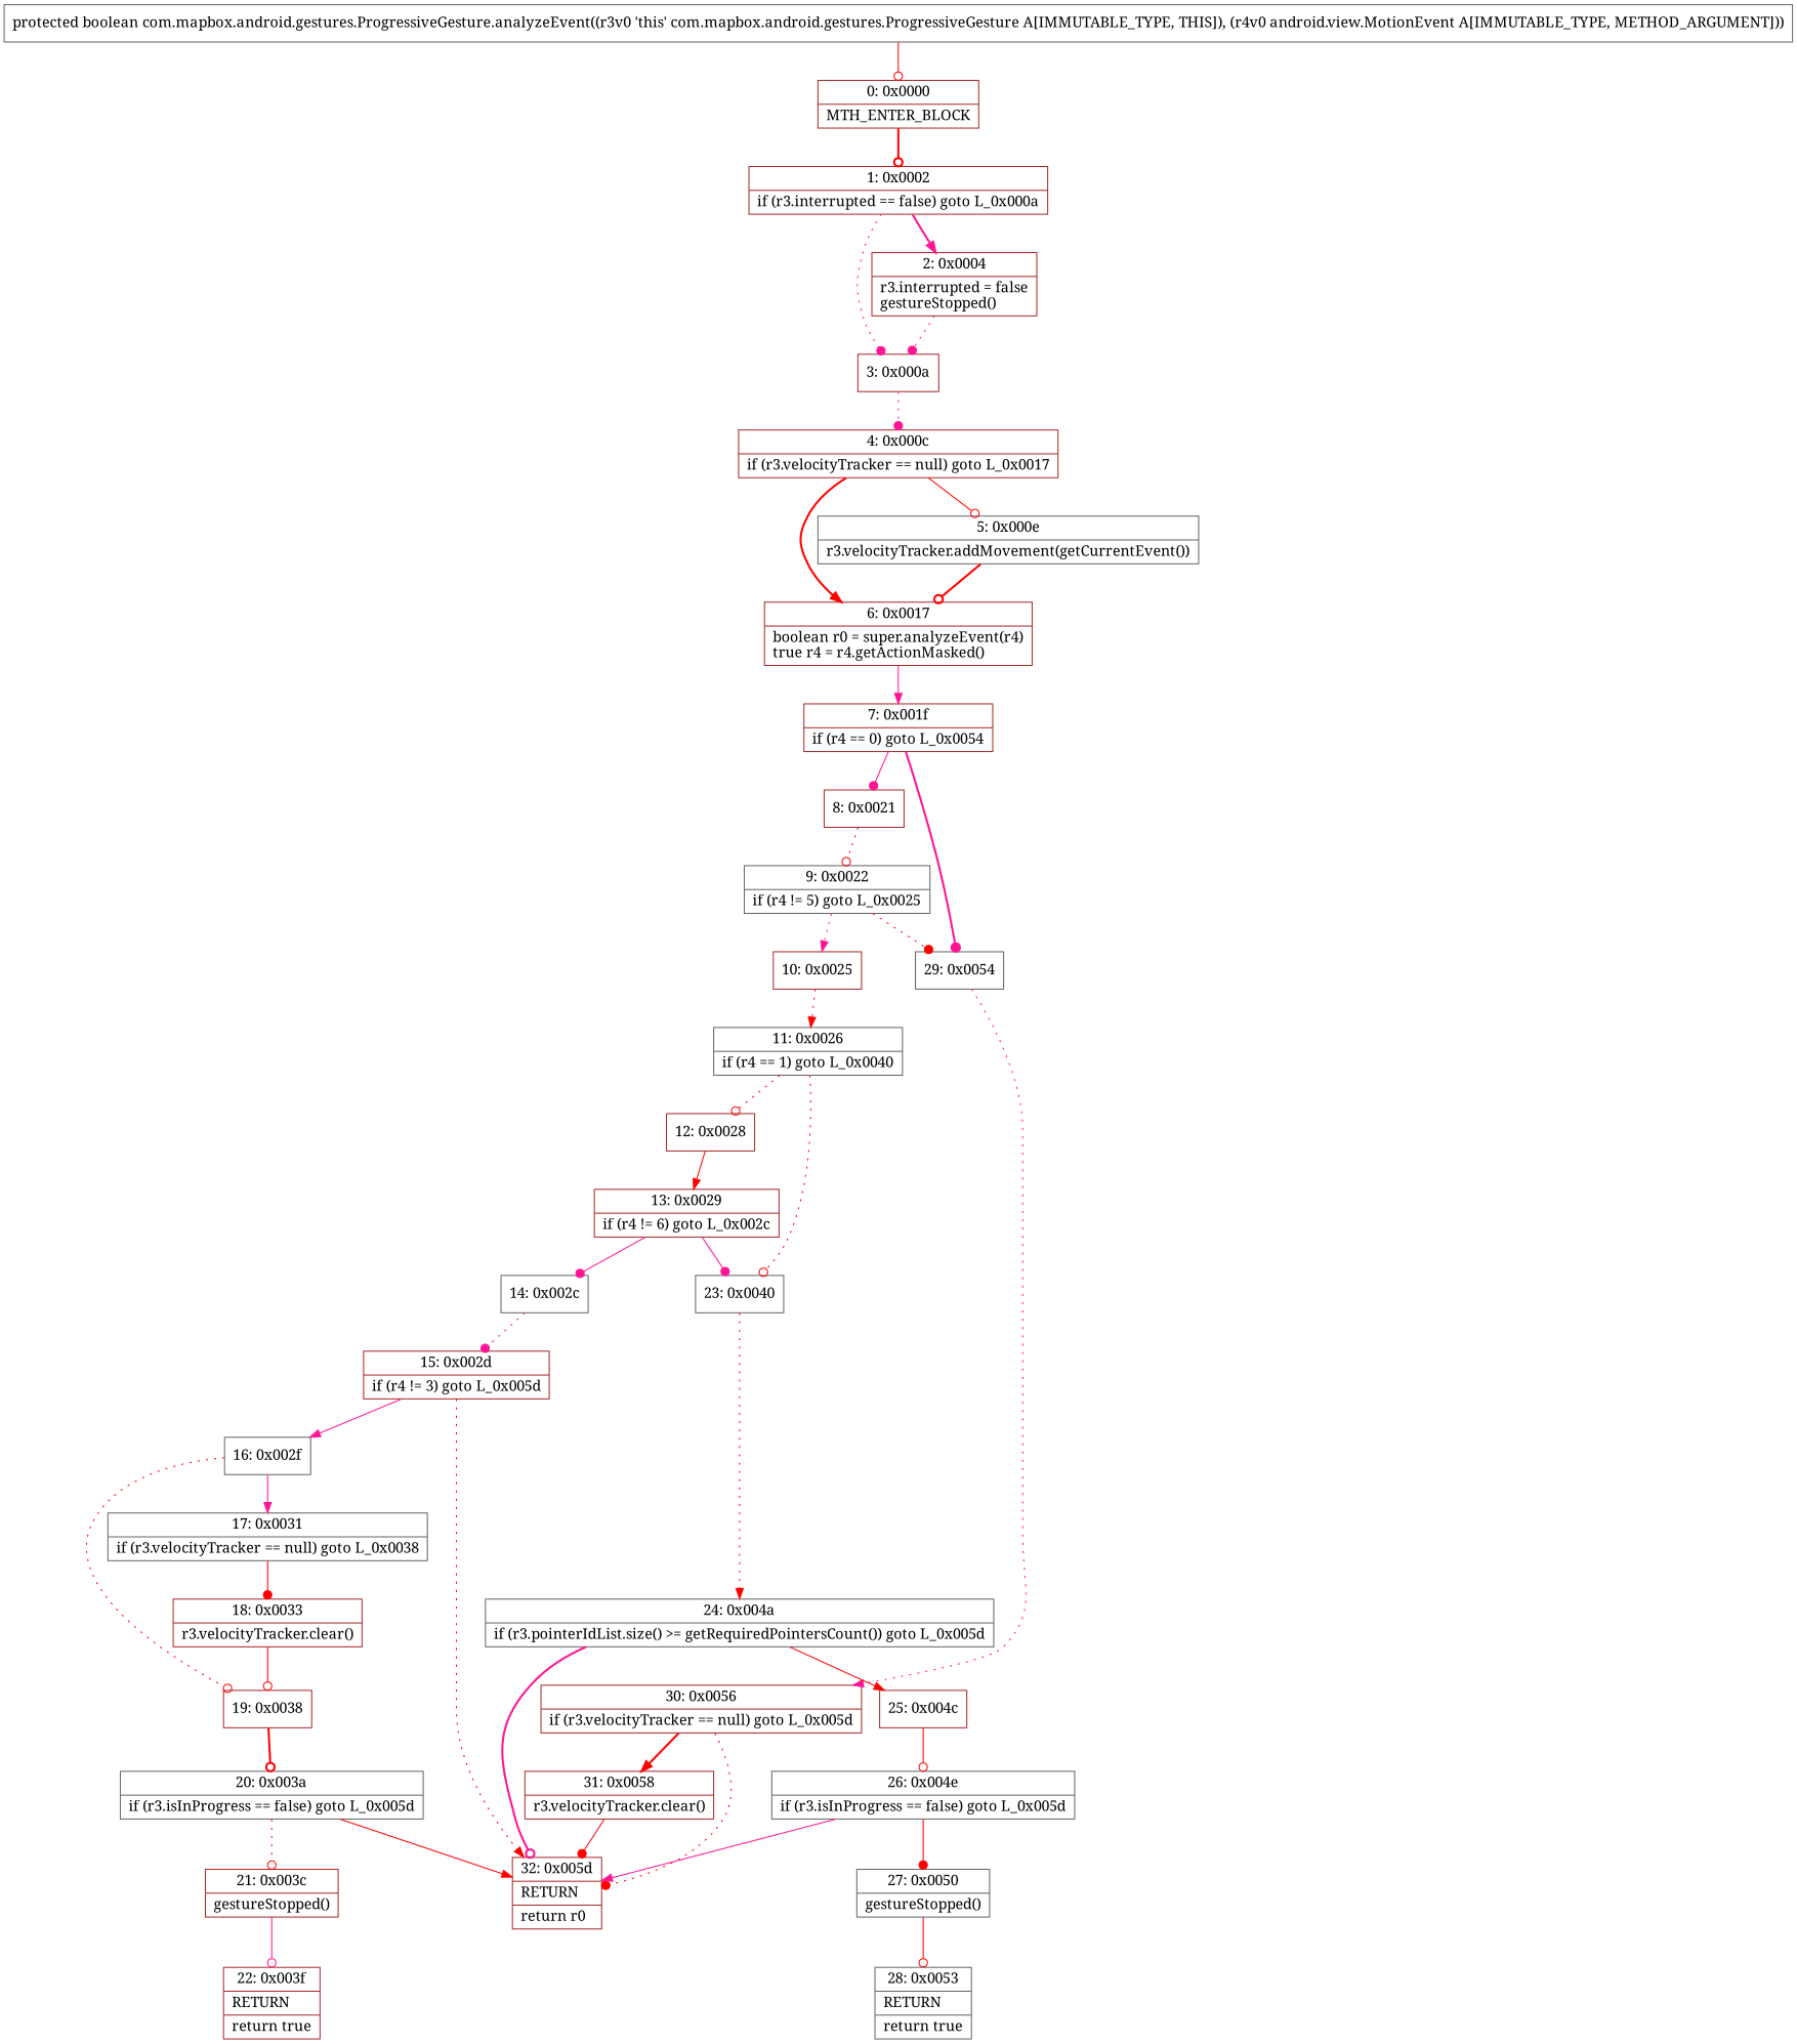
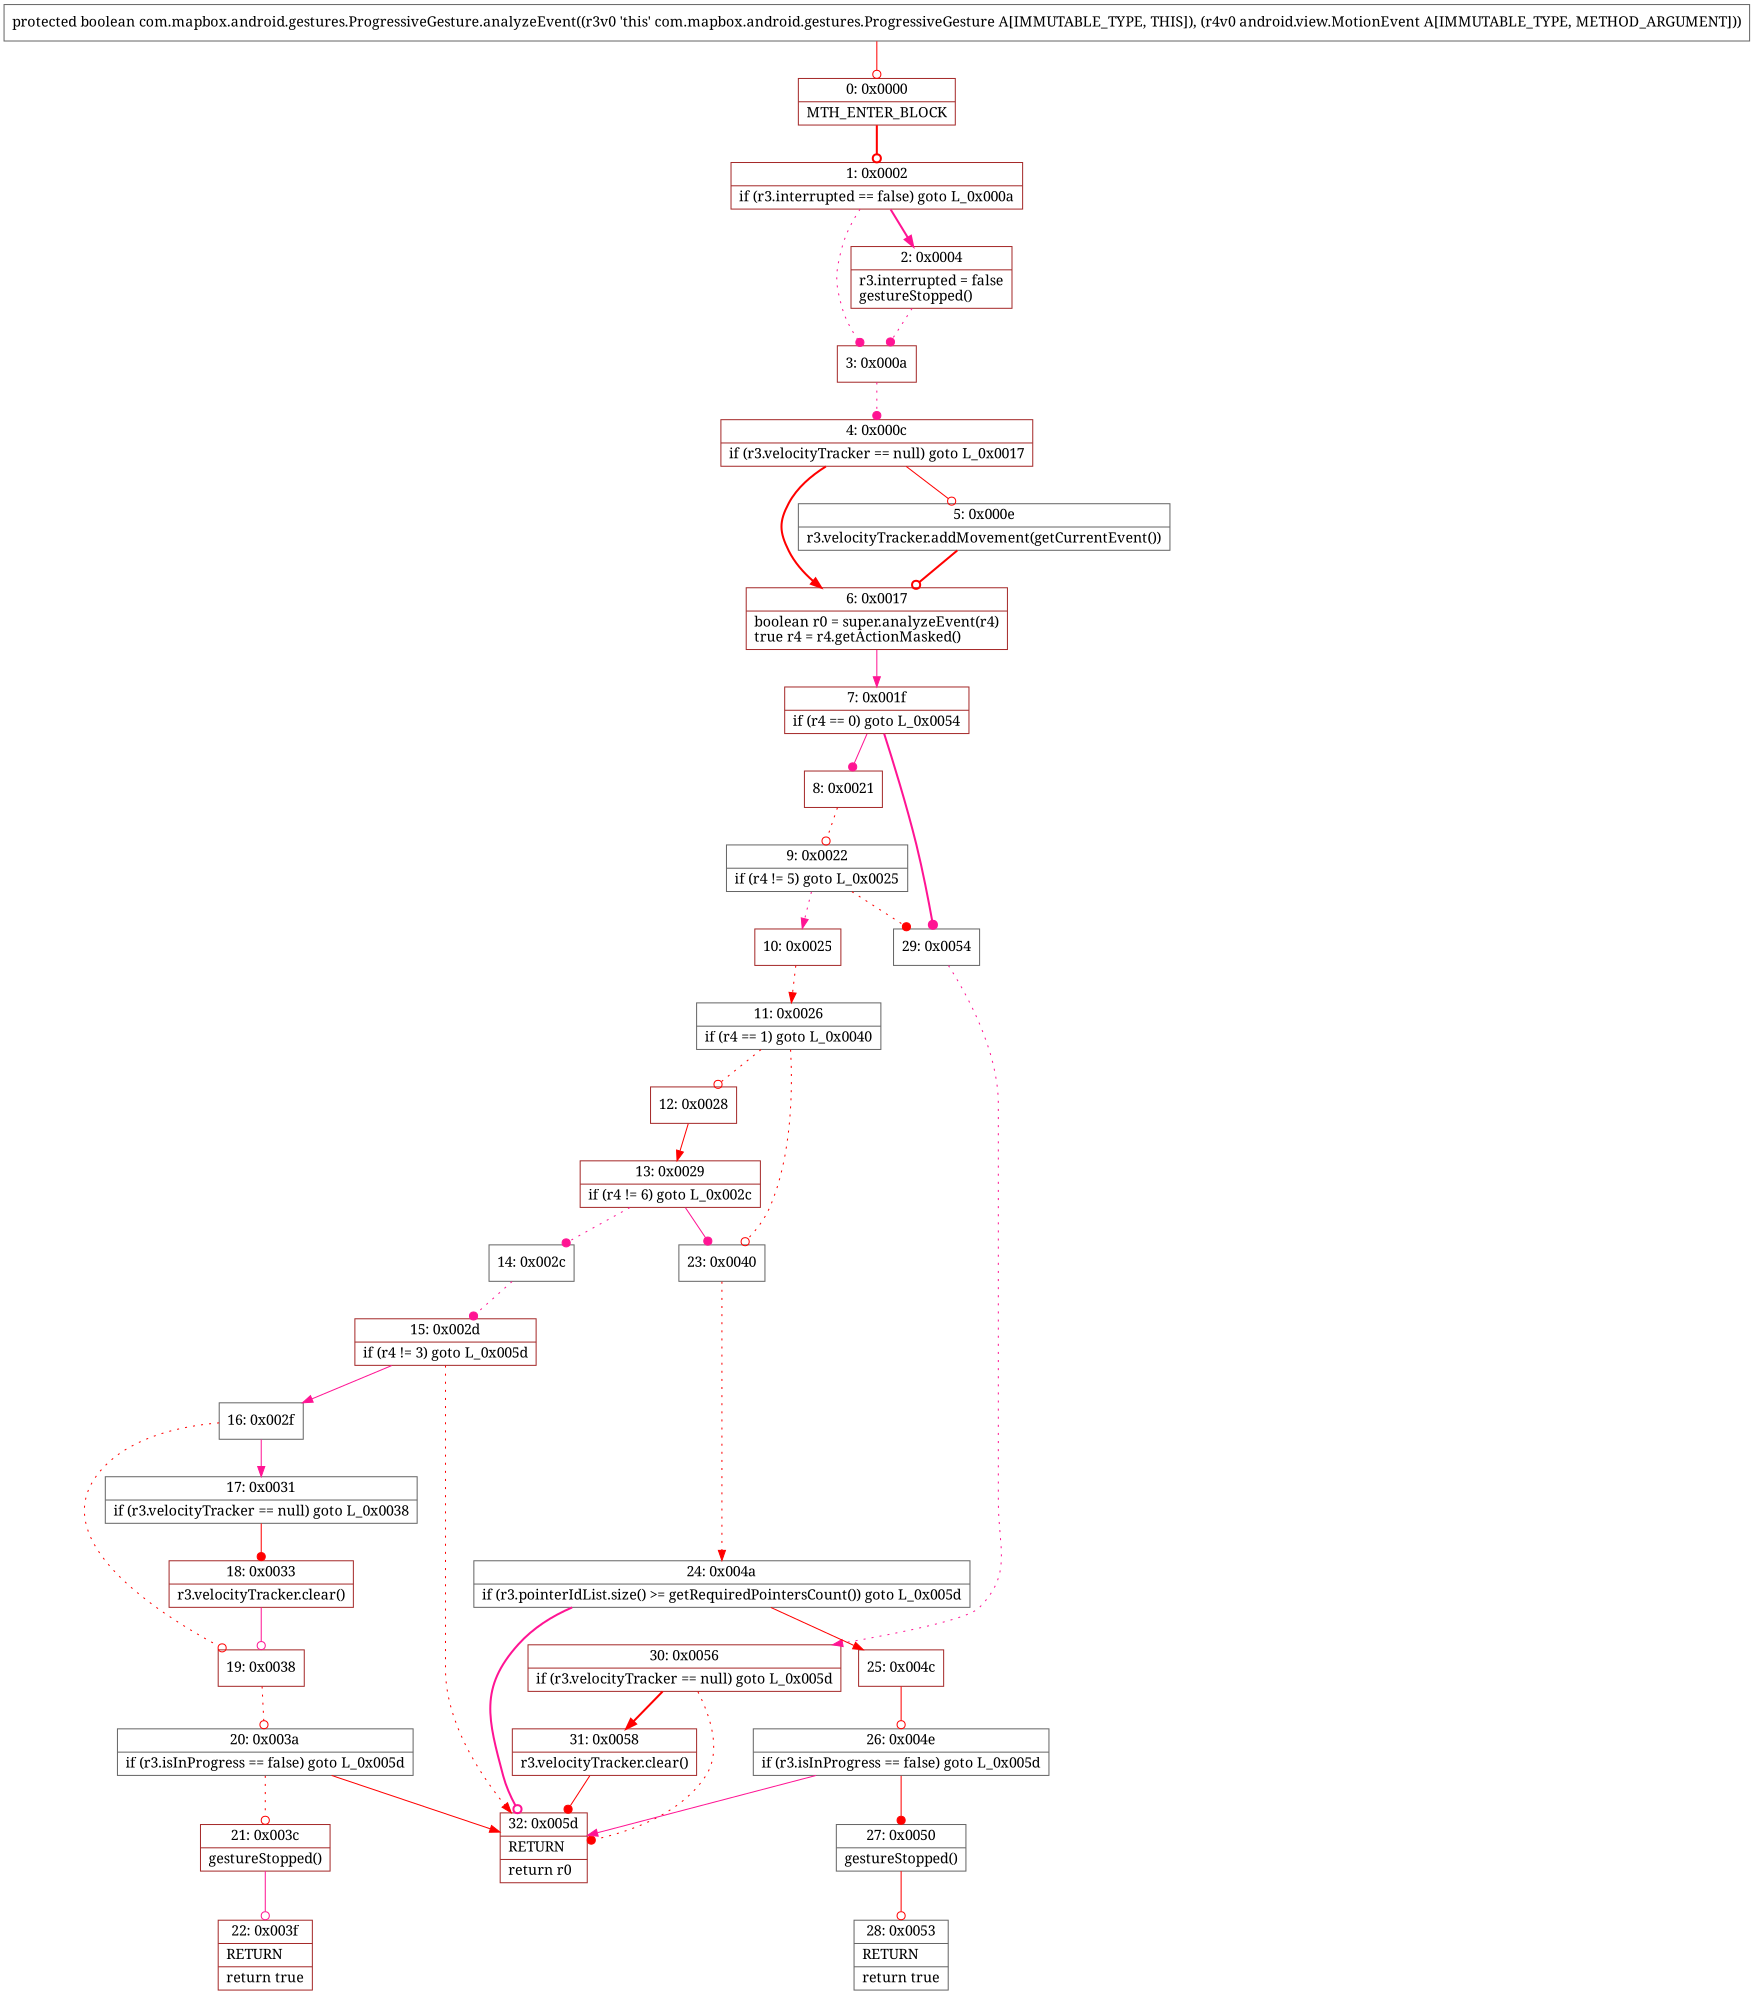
  digraph {
    fontname="Noto Serif"
    node [color=brown fontname="Noto Serif" shape=record]
    edge [arrowhead=odot color=red fontname="Noto Serif" style=solid]
    n1 [label="{0\:\ 0x0000|MTH_ENTER_BLOCK\l}"]
    n2 [label="{1\:\ 0x0002|if (r3.interrupted == false) goto L_0x000a\l}"]
    n3 [label="{2\:\ 0x0004|r3.interrupted = false\lgestureStopped()\l}"]
    n4 [label="{3\:\ 0x000a}"]
    n5 [label="{4\:\ 0x000c|if (r3.velocityTracker == null) goto L_0x0017\l}"]
    n6 [color=gray40 label="{5\:\ 0x000e|r3.velocityTracker.addMovement(getCurrentEvent())\l}"]
    n7 [label="{6\:\ 0x0017|boolean r0 = super.analyzeEvent(r4)\ltrue r4 = r4.getActionMasked()\l}"]
    n8 [label="{7\:\ 0x001f|if (r4 == 0) goto L_0x0054\l}"]
    n9 [label="{8\:\ 0x0021}"]
    n10 [color=gray40 label="{29\:\ 0x0054}"]
    n11 [color=gray40 label="{9\:\ 0x0022|if (r4 != 5) goto L_0x0025\l}"]
    n12 [label="{30\:\ 0x0056|if (r3.velocityTracker == null) goto L_0x005d\l}"]
    n13 [label="{10\:\ 0x0025}"]
    n14 [color=gray40 label="{11\:\ 0x0026|if (r4 == 1) goto L_0x0040\l}"]
    n15 [label="{12\:\ 0x0028}"]
    n16 [color=gray40 label="{23\:\ 0x0040}"]
    n17 [label="{13\:\ 0x0029|if (r4 != 6) goto L_0x002c\l}"]
    n18 [color=gray40 label="{24\:\ 0x004a|if (r3.pointerIdList.size() \>= getRequiredPointersCount()) goto L_0x005d\l}"]
    n19 [color=gray40 label="{14\:\ 0x002c}"]
    n20 [label="{15\:\ 0x002d|if (r4 != 3) goto L_0x005d\l}"]
    n21 [color=gray40 label="{16\:\ 0x002f}"]
    n22 [label="{32\:\ 0x005d|RETURN\l|return r0\l}"]
    n23 [color=gray40 label="{17\:\ 0x0031|if (r3.velocityTracker == null) goto L_0x0038\l}"]
    n24 [label="{19\:\ 0x0038}"]
    n25 [label="{18\:\ 0x0033|r3.velocityTracker.clear()\l}"]
    n26 [color=gray40 label="{20\:\ 0x003a|if (r3.isInProgress == false) goto L_0x005d\l}"]
    n27 [label="{21\:\ 0x003c|gestureStopped()\l}"]
    n28 [label="{22\:\ 0x003f|RETURN\l|return true\l}"]
    n29 [label="{25\:\ 0x004c}"]
    n30 [color=gray40 label="{26\:\ 0x004e|if (r3.isInProgress == false) goto L_0x005d\l}"]
    n31 [color=gray40 label="{27\:\ 0x0050|gestureStopped()\l}"]
    n32 [color=gray40 label="{28\:\ 0x0053|RETURN\l|return true\l}"]
    n33 [label="{31\:\ 0x0058|r3.velocityTracker.clear()\l}"]
    n34 [color=gray40 label="{protected boolean com.mapbox.android.gestures.ProgressiveGesture.analyzeEvent((r3v0 'this' com.mapbox.android.gestures.ProgressiveGesture A[IMMUTABLE_TYPE, THIS]), (r4v0 android.view.MotionEvent A[IMMUTABLE_TYPE, METHOD_ARGUMENT])) }"]
    n1 -> n2 [style=bold]
    n2 -> n3 [arrowhead=normal color=deeppink style=bold]
    n2 -> n4 [arrowhead=dot color=deeppink style=dotted]
    n3 -> n4 [arrowhead=dot color=deeppink style=dotted]
    n4 -> n5 [arrowhead=dot color=deeppink style=dotted]
    n5 -> n6
    n5 -> n7 [arrowhead=normal style=bold]
    n6 -> n7 [style=bold]
    n7 -> n8 [arrowhead=normal color=deeppink]
    n8 -> n9 [arrowhead=dot color=deeppink]
    n8 -> n10 [arrowhead=dot color=deeppink style=bold]
    n9 -> n11 [style=dotted]
    n10 -> n12 [arrowhead=normal color=deeppink style=dotted]
    n11 -> n10 [arrowhead=dot style=dotted]
    n11 -> n13 [arrowhead=normal color=deeppink style=dotted]
    n12 -> n22 [arrowhead=dot style=dotted]
    n12 -> n33 [arrowhead=normal style=bold]
    n13 -> n14 [arrowhead=normal style=dotted]
    n14 -> n15 [style=dotted]
    n14 -> n16 [style=dotted]
    n15 -> n17 [arrowhead=normal]
    n16 -> n18 [arrowhead=normal style=dotted]
    n17 -> n16 [arrowhead=dot color=deeppink]
-   n17 -> n19 [arrowhead=dot color=deeppink]
+   n17 -> n19 [arrowhead=dot color=deeppink style=dotted]
    n18 -> n22 [color=deeppink style=bold]
    n18 -> n29 [arrowhead=normal]
    n19 -> n20 [arrowhead=dot color=deeppink style=dotted]
    n20 -> n21 [arrowhead=normal color=deeppink]
    n20 -> n22 [arrowhead=normal style=dotted]
    n21 -> n23 [arrowhead=normal color=deeppink]
    n21 -> n24 [style=dotted]
    n23 -> n25 [arrowhead=dot]
-   n24 -> n26 [style=bold]
-   n25 -> n24
+   n24 -> n26 [style=dotted]
+   n25 -> n24 [color=deeppink]
    n26 -> n22 [arrowhead=normal]
    n26 -> n27 [style=dotted]
    n27 -> n28 [color=deeppink]
    n29 -> n30
    n30 -> n22 [arrowhead=normal color=deeppink]
    n30 -> n31 [arrowhead=dot]
    n31 -> n32
    n33 -> n22 [arrowhead=dot]
    n34 -> n1
  }
